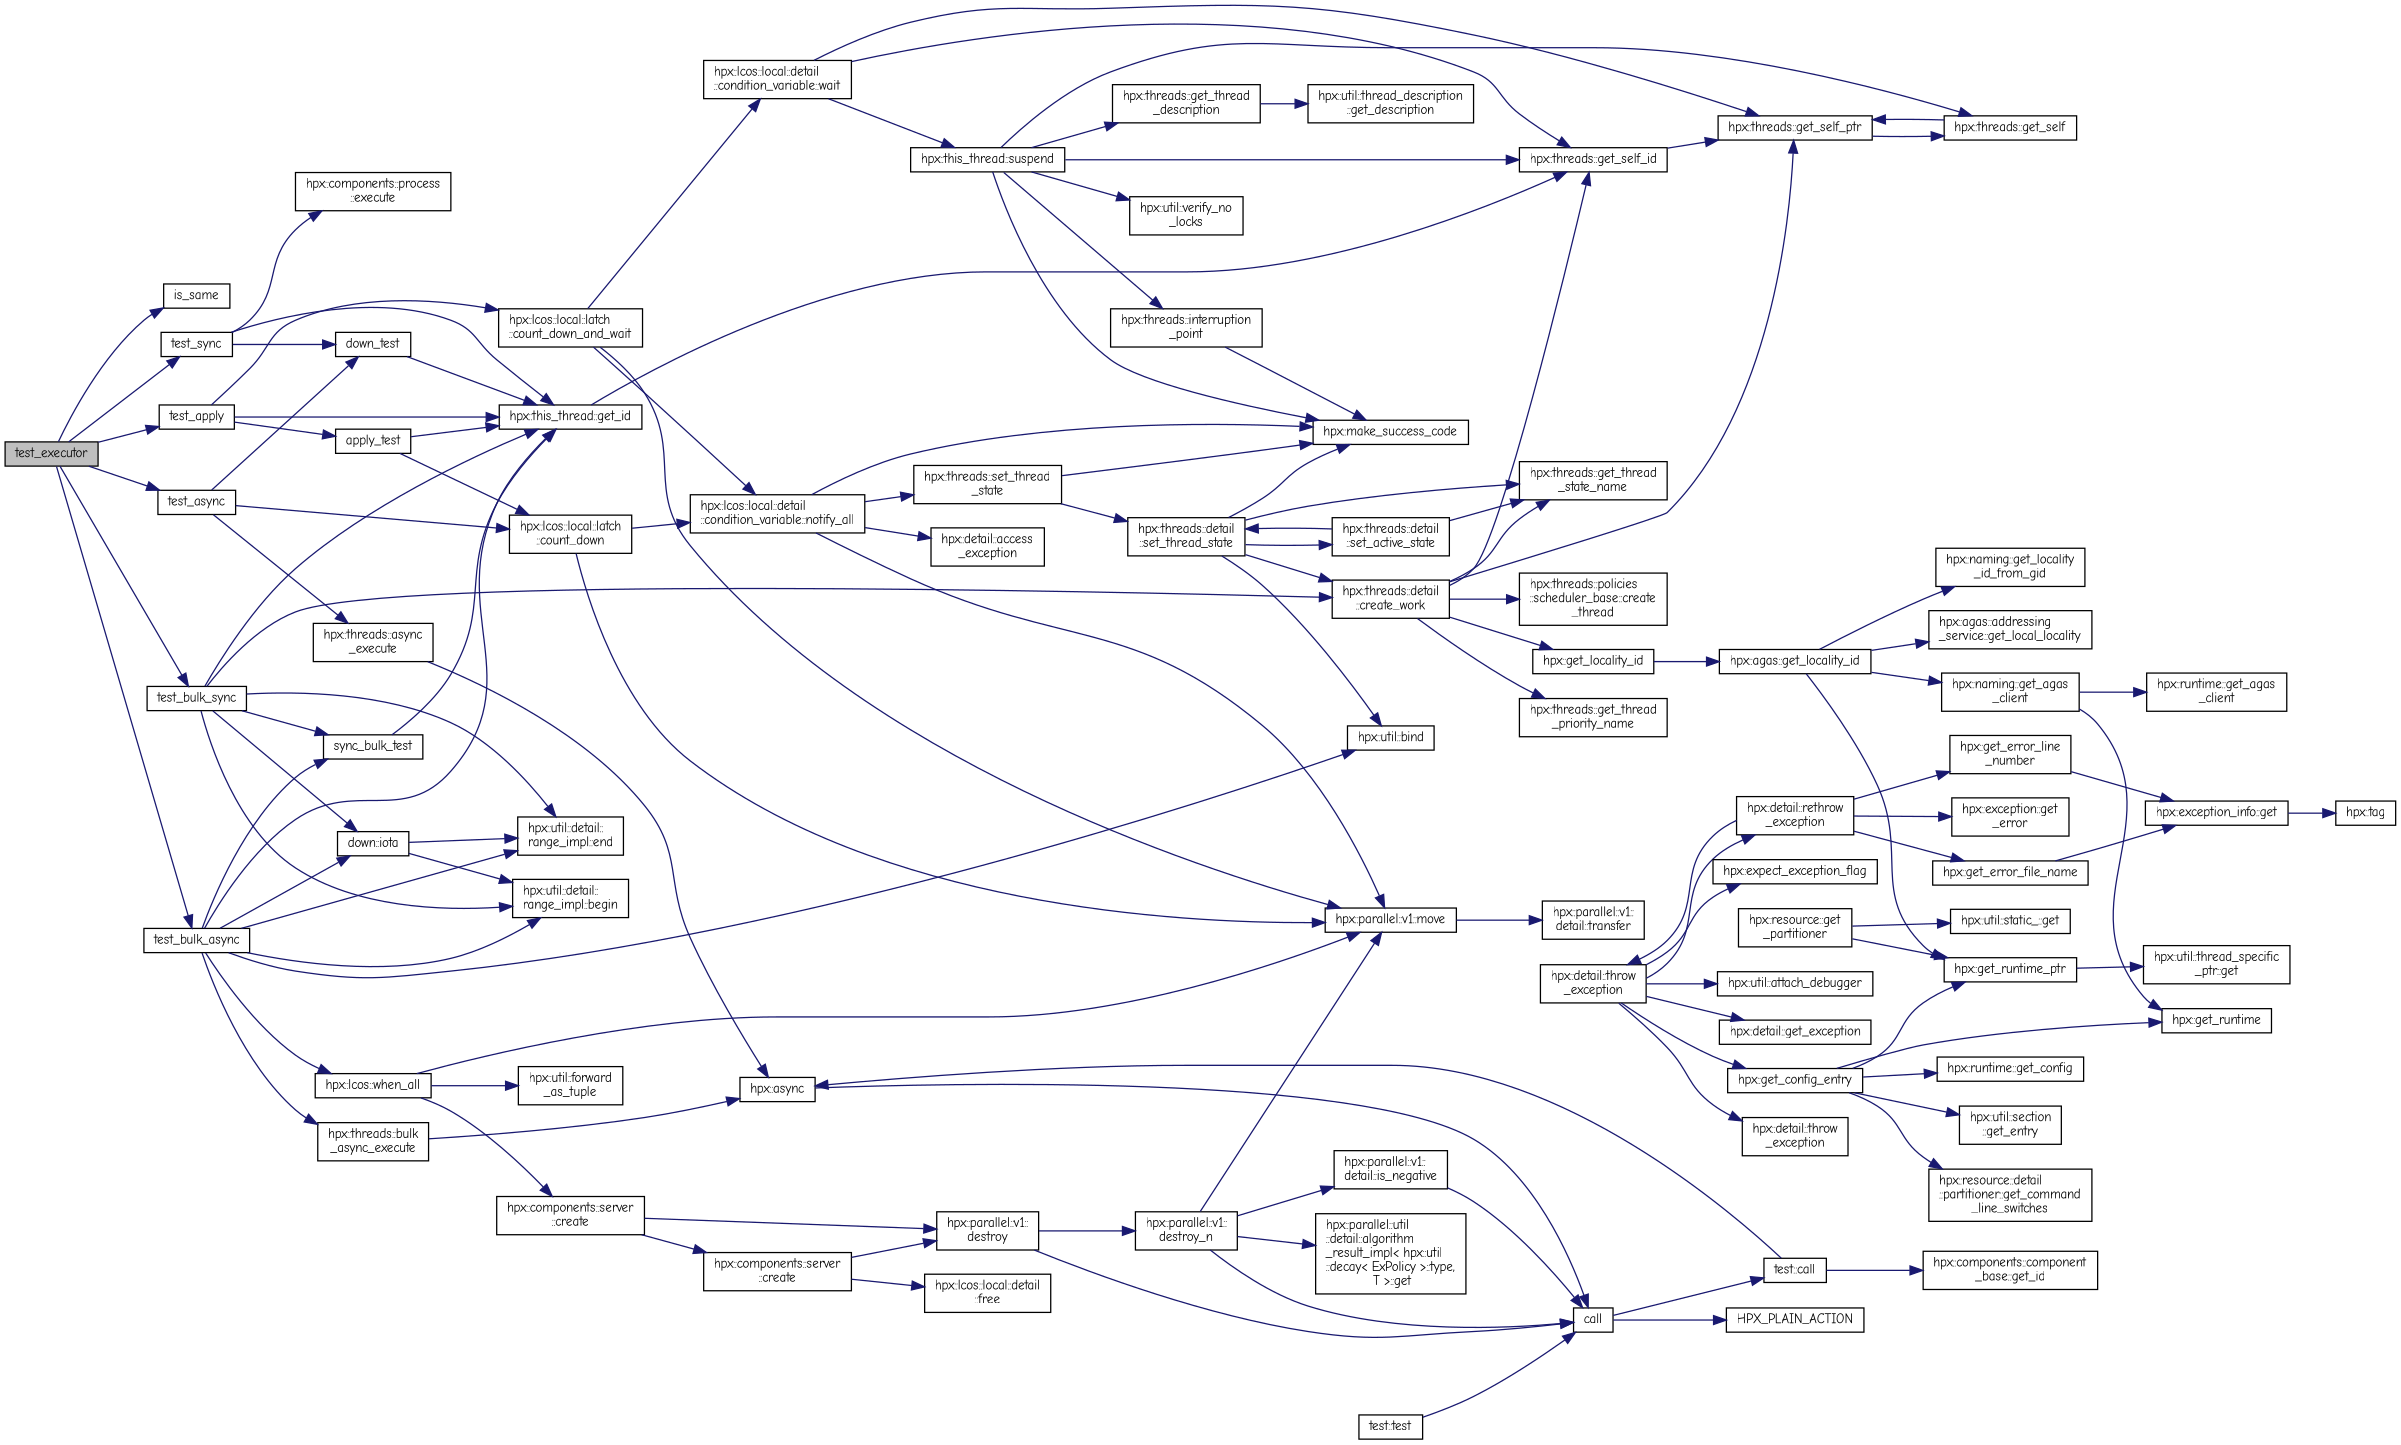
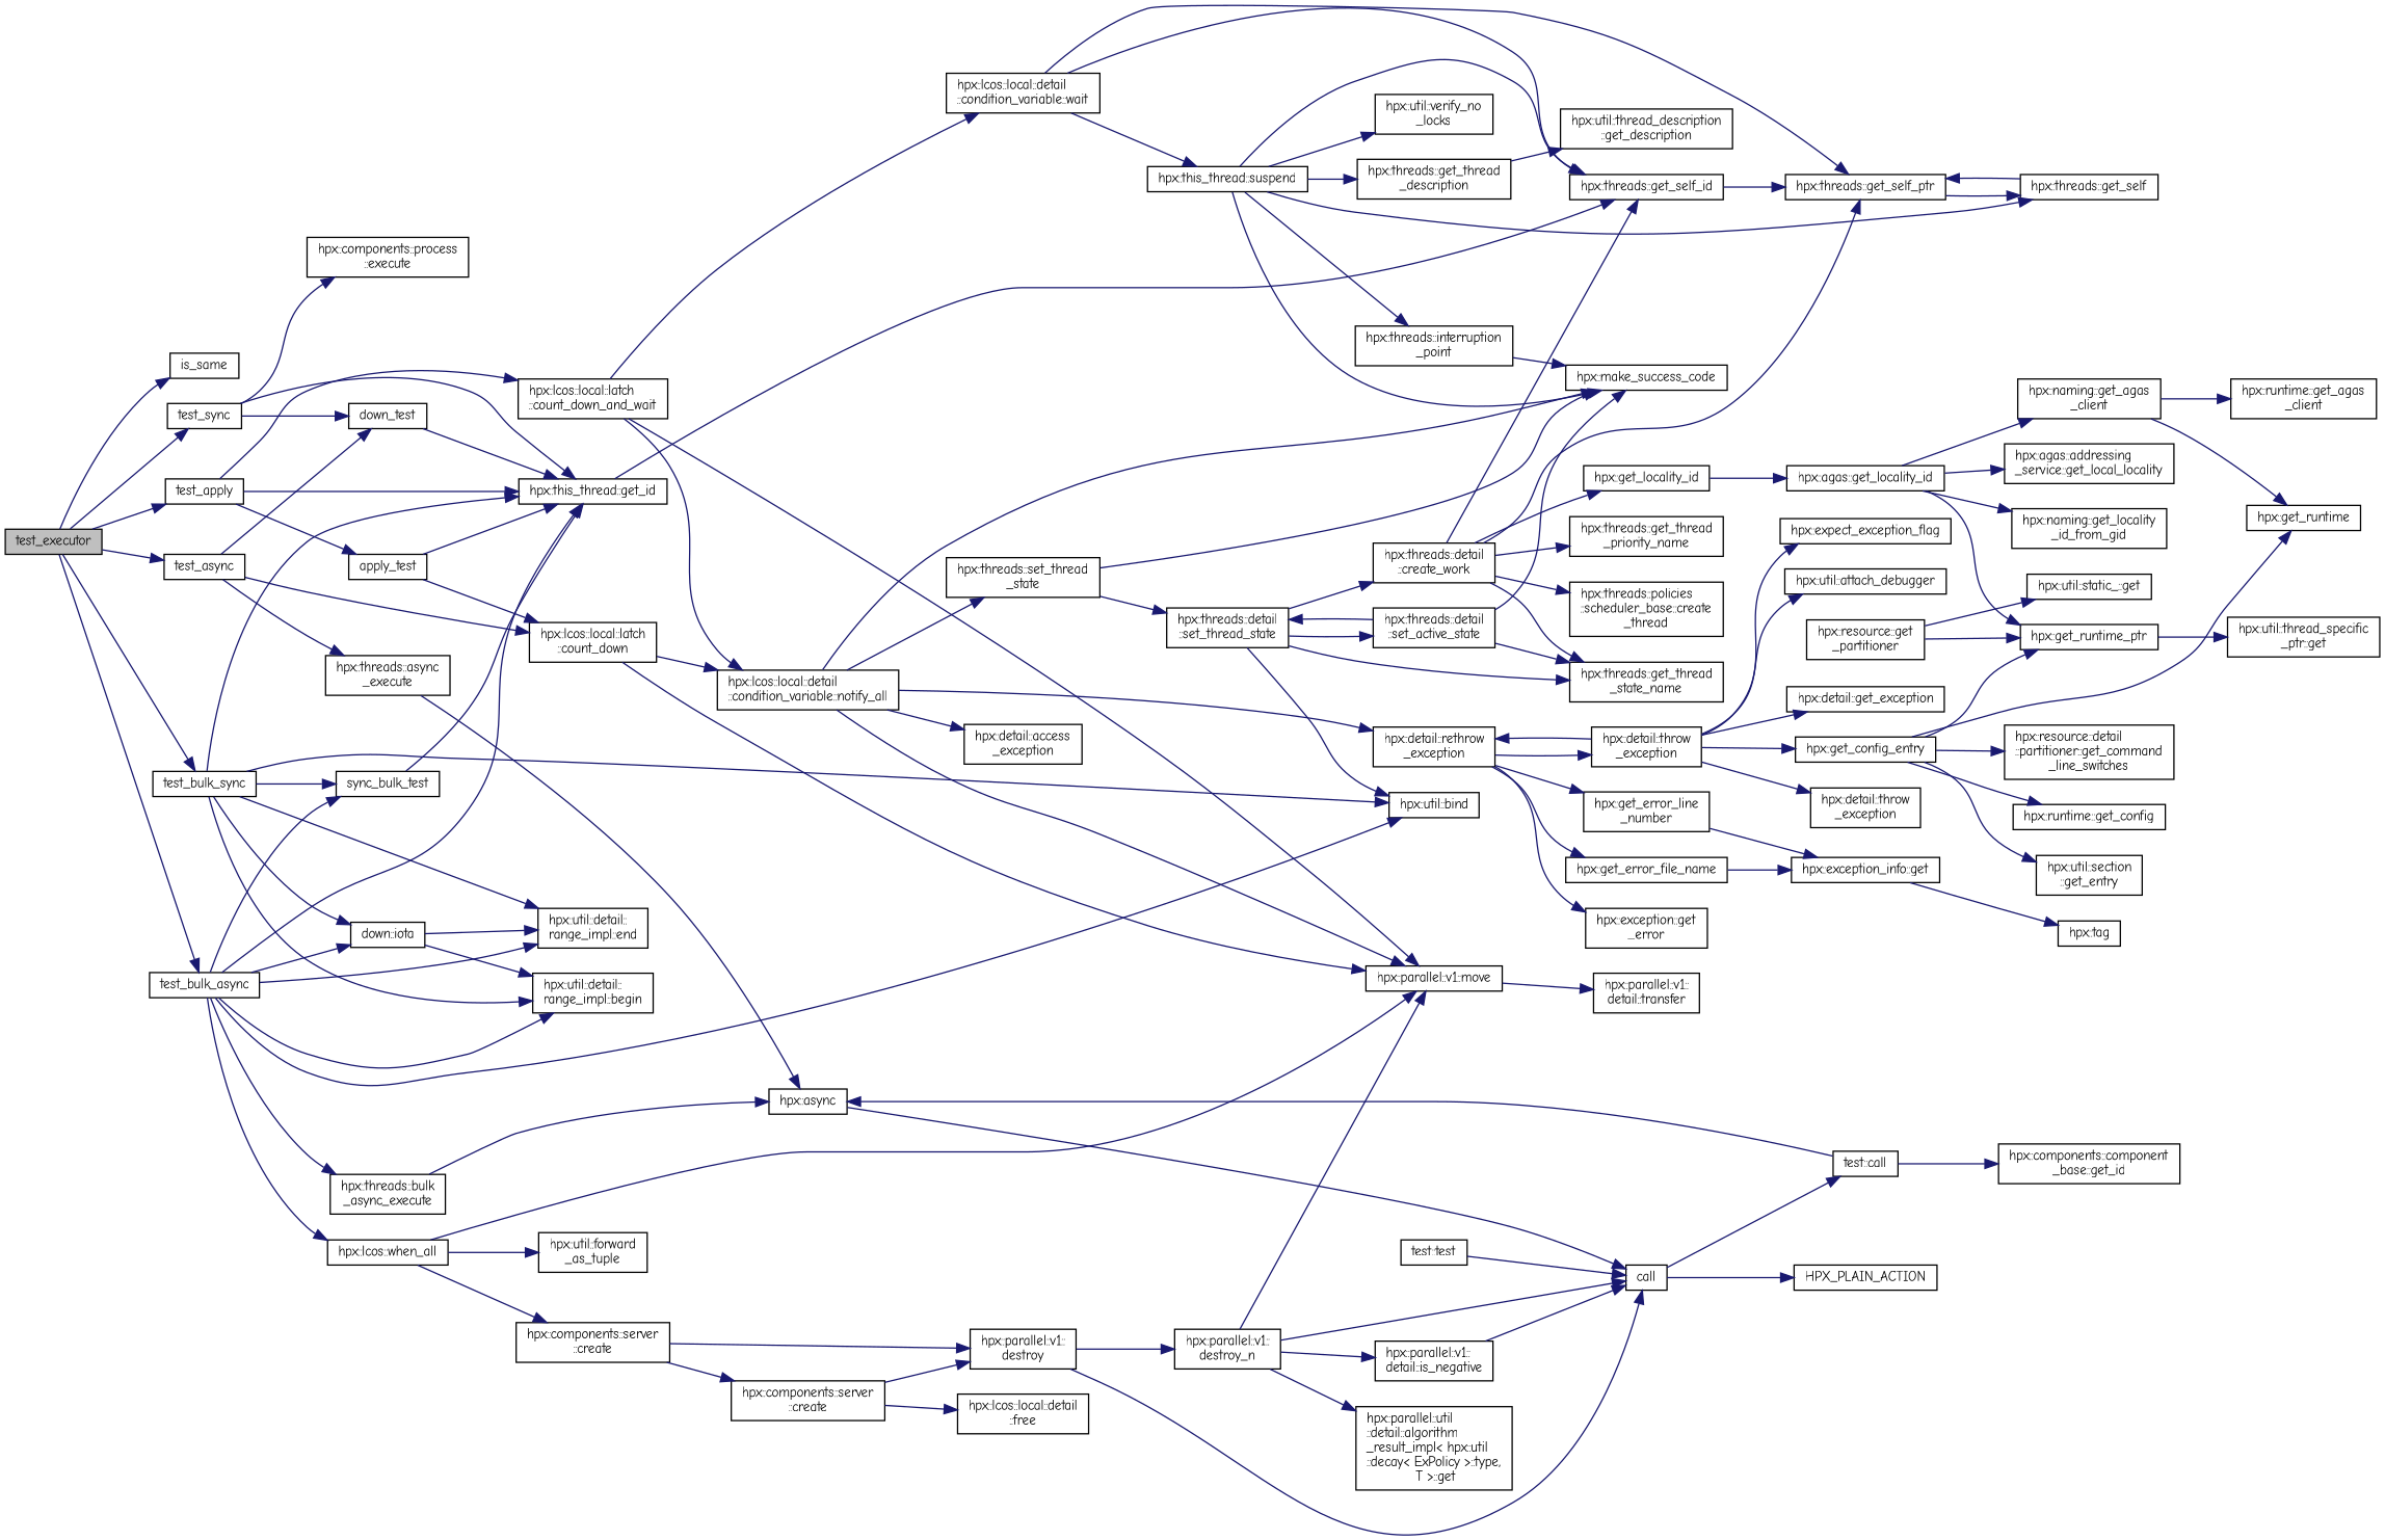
  digraph {
    fontname="Comic Neue"
    rankdir=LR
    node [color=black fillcolor=white fontname="Comic Neue" fontsize=10 shape=record style=filled]
    edge [color=midnightblue fontname="Comic Neue" fontsize=10 labelfontname=Helvetica labelfontsize=10 style=solid]
    n1 [fillcolor=grey75 fontcolor=black height=0.2 label=test_executor width=0.4]
    n2 [height=0.2 label=is_same width=0.4]
    n3 [height=0.2 label=test_apply width=0.4]
    n4 [height=0.2 label=test_sync width=0.4]
    n5 [height=0.2 label=test_async width=0.4]
    n6 [height=0.2 label=test_bulk_sync width=0.4]
    n7 [height=0.2 label=test_bulk_async width=0.4]
    n8 [height=0.2 label=apply_test width=0.4]
    n9 [height=0.2 label="hpx::this_thread::get_id" width=0.4]
    n10 [height=0.2 label="hpx::lcos::local::latch\l::count_down_and_wait" width=0.4]
    n11 [height=0.2 label="hpx::components::process\l::execute" width=0.4]
    n12 [height=0.2 label=down_test width=0.4]
    n13 [height=0.2 label="hpx::lcos::local::latch\l::count_down" width=0.4]
    n14 [height=0.2 label="hpx::threads::async\l_execute" width=0.4]
    n15 [height=0.2 label="hpx::util::bind" width=0.4]
    n16 [height=0.2 label="down::iota" width=0.4]
    n17 [height=0.2 label="hpx::util::detail::\lrange_impl::begin" width=0.4]
    n18 [height=0.2 label="hpx::util::detail::\lrange_impl::end" width=0.4]
    n19 [height=0.2 label=sync_bulk_test width=0.4]
    n20 [height=0.2 label="hpx::lcos::when_all" width=0.4]
    n21 [height=0.2 label="hpx::threads::bulk\l_async_execute" width=0.4]
    n22 [height=0.2 label="hpx::threads::get_self_id" width=0.4]
    n23 [height=0.2 label="hpx::lcos::local::detail\l::condition_variable::notify_all" width=0.4]
    n24 [height=0.2 label="hpx::parallel::v1::move" width=0.4]
    n25 [height=0.2 label="hpx::lcos::local::detail\l::condition_variable::wait" width=0.4]
    n26 [height=0.2 label="hpx::threads::get_self_ptr" width=0.4]
    n27 [height=0.2 label="hpx::threads::get_self" width=0.4]
    n28 [height=0.2 label="hpx::threads::set_thread\l_state" width=0.4]
    n29 [height=0.2 label="hpx::make_success_code" width=0.4]
    n30 [height=0.2 label="hpx::detail::rethrow\l_exception" width=0.4]
    n31 [height=0.2 label="hpx::detail::access\l_exception" width=0.4]
    n32 [height=0.2 label="hpx::parallel::v1::\ldetail::transfer" width=0.4]
    n33 [height=0.2 label="hpx::threads::detail\l::set_thread_state" width=0.4]
    n34 [height=0.2 label="hpx::detail::throw\l_exception" width=0.4]
    n35 [height=0.2 label="hpx::exception::get\l_error" width=0.4]
    n36 [height=0.2 label="hpx::get_error_file_name" width=0.4]
    n37 [height=0.2 label="hpx::get_error_line\l_number" width=0.4]
    n38 [height=0.2 label="hpx::threads::get_thread\l_state_name" width=0.4]
    n39 [height=0.2 label="hpx::threads::detail\l::set_active_state" width=0.4]
    n40 [height=0.2 label="hpx::threads::detail\l::create_work" width=0.4]
    n41 [height=0.2 label="hpx::threads::get_thread\l_priority_name" width=0.4]
    n42 [height=0.2 label="hpx::get_locality_id" width=0.4]
    n43 [height=0.2 label="hpx::threads::policies\l::scheduler_base::create\l_thread" width=0.4]
    n44 [height=0.2 label="hpx::agas::get_locality_id" width=0.4]
    n45 [height=0.2 label="hpx::get_runtime_ptr" width=0.4]
    n46 [height=0.2 label="hpx::naming::get_agas\l_client" width=0.4]
    n47 [height=0.2 label="hpx::agas::addressing\l_service::get_local_locality" width=0.4]
    n48 [height=0.2 label="hpx::naming::get_locality\l_id_from_gid" width=0.4]
    n49 [height=0.2 label="hpx::util::thread_specific\l_ptr::get" width=0.4]
    n50 [height=0.2 label="hpx::get_runtime" width=0.4]
    n51 [height=0.2 label="hpx::runtime::get_agas\l_client" width=0.4]
    n52 [height=0.2 label="hpx::expect_exception_flag" width=0.4]
    n53 [height=0.2 label="hpx::get_config_entry" width=0.4]
    n54 [height=0.2 label="hpx::util::attach_debugger" width=0.4]
    n55 [height=0.2 label="hpx::detail::get_exception" width=0.4]
    n56 [height=0.2 label="hpx::detail::throw\l_exception" width=0.4]
    n57 [height=0.2 label="hpx::exception_info::get" width=0.4]
    n58 [height=0.2 label="hpx::runtime::get_config" width=0.4]
    n59 [height=0.2 label="hpx::util::section\l::get_entry" width=0.4]
    n60 [height=0.2 label="hpx::resource::detail\l::partitioner::get_command\l_line_switches" width=0.4]
    n61 [height=0.2 label="hpx::resource::get\l_partitioner" width=0.4]
    n62 [height=0.2 label="hpx::util::static_::get" width=0.4]
    n63 [height=0.2 label="hpx::tag" width=0.4]
    n64 [height=0.2 label="hpx::this_thread::suspend" width=0.4]
    n65 [height=0.2 label="hpx::threads::interruption\l_point" width=0.4]
    n66 [height=0.2 label="hpx::util::verify_no\l_locks" width=0.4]
    n67 [height=0.2 label="hpx::threads::get_thread\l_description" width=0.4]
    n68 [height=0.2 label="hpx::util::thread_description\l::get_description" width=0.4]
    n69 [height=0.2 label="hpx::async" width=0.4]
    n70 [height=0.2 label=call width=0.4]
    n71 [height=0.2 label=HPX_PLAIN_ACTION width=0.4]
    n72 [height=0.2 label="test::call" width=0.4]
    n73 [height=0.2 label="test::test" width=0.4]
    n74 [height=0.2 label="hpx::components::component\l_base::get_id" width=0.4]
    n75 [height=0.2 label="hpx::util::forward\l_as_tuple" width=0.4]
    n76 [height=0.2 label="hpx::components::server\l::create" width=0.4]
    n77 [height=0.2 label="hpx::components::server\l::create" width=0.4]
    n78 [height=0.2 label="hpx::parallel::v1::\ldestroy" width=0.4]
    n79 [height=0.2 label="hpx::lcos::local::detail\l::free" width=0.4]
    n80 [height=0.2 label="hpx::parallel::v1::\ldestroy_n" width=0.4]
    n81 [height=0.2 label="hpx::parallel::v1::\ldetail::is_negative" width=0.4]
    n82 [height=0.2 label="hpx::parallel::util\l::detail::algorithm\l_result_impl\< hpx::util\l::decay\< ExPolicy \>::type,\l T \>::get" width=0.4]
    n1 -> n2
    n1 -> n3
    n1 -> n4
    n1 -> n5
    n1 -> n6
    n1 -> n7
    n3 -> n8
    n3 -> n9
    n3 -> n10
    n4 -> n9
    n4 -> n11
    n4 -> n12
    n5 -> n12
    n5 -> n13
    n5 -> n14
    n6 -> n9
-   n6 -> n40
+   n6 -> n15
    n6 -> n16
    n6 -> n17
    n6 -> n18
    n6 -> n19
    n7 -> n9
    n7 -> n15
    n7 -> n16
    n7 -> n17
    n7 -> n18
    n7 -> n19
    n7 -> n20
    n7 -> n21
    n8 -> n9
    n8 -> n13
    n9 -> n22
    n10 -> n23
    n10 -> n24
    n10 -> n25
    n12 -> n9
    n13 -> n23
    n13 -> n24
    n14 -> n69
    n16 -> n17
    n16 -> n18
    n19 -> n9
    n20 -> n24
    n20 -> n75
    n20 -> n76
    n21 -> n69
    n22 -> n26
    n23 -> n24
    n23 -> n28
    n23 -> n29
+   n23 -> n30
    n23 -> n31
    n24 -> n32
    n25 -> n22
    n25 -> n26
    n25 -> n64
    n26 -> n27
    n27 -> n26
    n28 -> n29
    n28 -> n33
    n30 -> n34
    n30 -> n35
    n30 -> n36
    n30 -> n37
    n33 -> n15
-   n33 -> n29
+   n39 -> n29
    n33 -> n38
    n33 -> n39
    n33 -> n40
    n34 -> n30
    n34 -> n52
    n34 -> n53
    n34 -> n54
    n34 -> n55
    n34 -> n56
    n36 -> n57
    n37 -> n57
    n39 -> n33
    n39 -> n38
    n40 -> n22
    n40 -> n26
    n40 -> n38
    n40 -> n41
    n40 -> n42
    n40 -> n43
    n42 -> n44
    n44 -> n45
    n44 -> n46
    n44 -> n47
    n44 -> n48
    n45 -> n49
    n46 -> n50
    n46 -> n51
    n53 -> n45
    n53 -> n50
    n53 -> n58
    n53 -> n59
    n53 -> n60
    n57 -> n63
    n61 -> n45
    n61 -> n62
    n64 -> n22
    n64 -> n27
    n64 -> n29
    n64 -> n65
    n64 -> n66
    n64 -> n67
    n65 -> n29
    n67 -> n68
    n69 -> n70
    n70 -> n71
    n70 -> n72
    n72 -> n69
    n72 -> n74
    n73 -> n70
    n76 -> n77
    n76 -> n78
    n77 -> n78
    n77 -> n79
    n78 -> n70
    n78 -> n80
    n80 -> n24
    n80 -> n70
    n80 -> n81
    n80 -> n82
    n81 -> n70
  }
